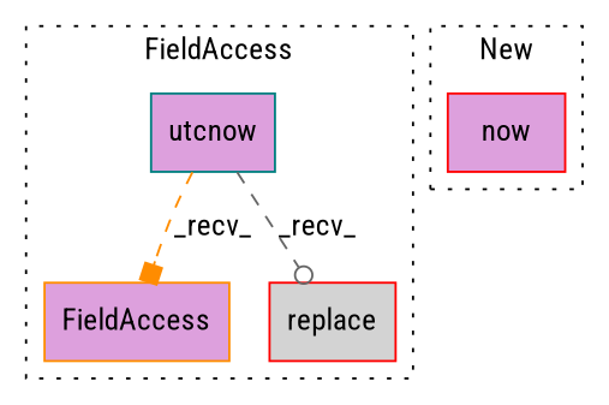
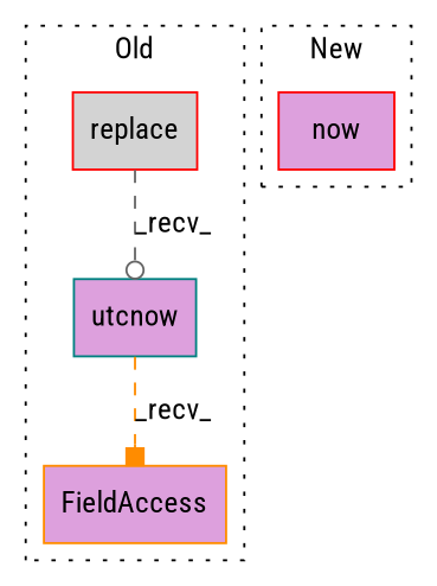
  digraph {
    fontname="Roboto Condensed"
    node [a=32 color=red fillcolor=plum fontname="Roboto Condensed" shape=box style=filled]
    edge [fontname="Roboto Condensed" style=dashed]
    n1 [color=teal l=8 label=utcnow s=1554]
    n2 [a=22 color=darkorange l=13 label=FieldAccess s=1532]
    n3 [fillcolor=lightgrey l="8,1" label=replace s="1563,1576"]
    n4 [l=5 label=now s=2104]
    subgraph cluster_1 {
-     label=FieldAccess
+     label=Old
      style=dotted
      n1
      n2
      n3
    }
    subgraph cluster_2 {
      label=New
      style=dotted
      n4
    }
    n1 -> n2 [arrowhead=box color=darkorange label=_recv_]
-   n1 -> n3 [arrowhead=odot color=gray40 label=_recv_]
+   n3 -> n1 [arrowhead=odot color=gray40 label=_recv_]
  }
